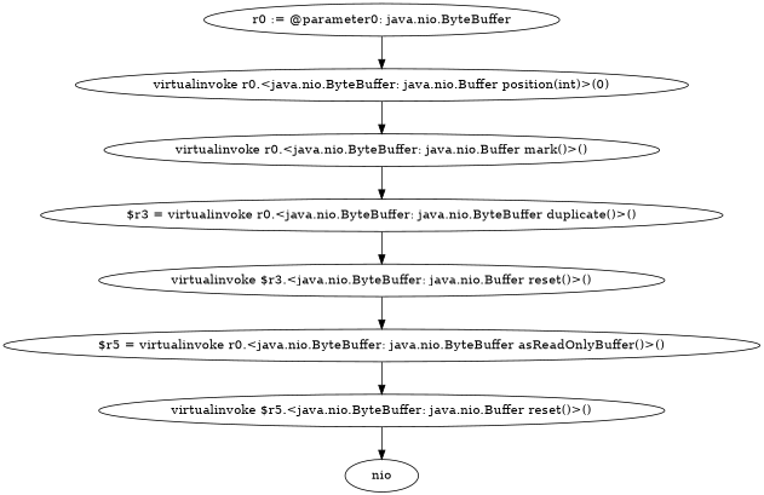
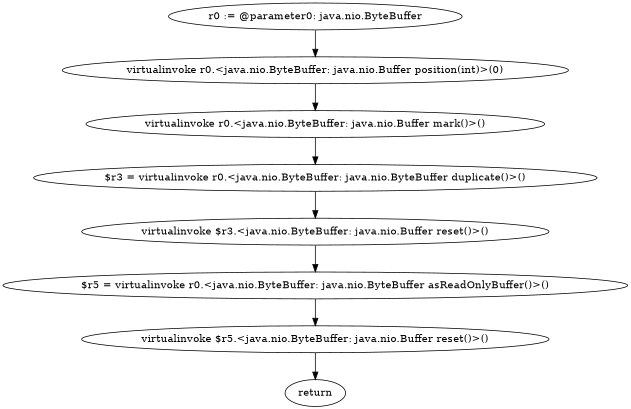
  digraph {
    fontname="DejaVu Serif"
    node [fontname="DejaVu Serif"]
    edge [fontname="DejaVu Serif"]
    "r0 := @parameter0: java.nio.ByteBuffer"
    "virtualinvoke r0.<java.nio.ByteBuffer: java.nio.Buffer position(int)>(0)"
    "virtualinvoke r0.<java.nio.ByteBuffer: java.nio.Buffer mark()>()"
    "$r3 = virtualinvoke r0.<java.nio.ByteBuffer: java.nio.ByteBuffer duplicate()>()"
    "virtualinvoke $r3.<java.nio.ByteBuffer: java.nio.Buffer reset()>()"
    "$r5 = virtualinvoke r0.<java.nio.ByteBuffer: java.nio.ByteBuffer asReadOnlyBuffer()>()"
    "virtualinvoke $r5.<java.nio.ByteBuffer: java.nio.Buffer reset()>()"
-   return [label=nio]
+   return
    "r0 := @parameter0: java.nio.ByteBuffer" -> "virtualinvoke r0.<java.nio.ByteBuffer: java.nio.Buffer position(int)>(0)"
    "virtualinvoke r0.<java.nio.ByteBuffer: java.nio.Buffer position(int)>(0)" -> "virtualinvoke r0.<java.nio.ByteBuffer: java.nio.Buffer mark()>()"
    "virtualinvoke r0.<java.nio.ByteBuffer: java.nio.Buffer mark()>()" -> "$r3 = virtualinvoke r0.<java.nio.ByteBuffer: java.nio.ByteBuffer duplicate()>()"
    "$r3 = virtualinvoke r0.<java.nio.ByteBuffer: java.nio.ByteBuffer duplicate()>()" -> "virtualinvoke $r3.<java.nio.ByteBuffer: java.nio.Buffer reset()>()"
    "virtualinvoke $r3.<java.nio.ByteBuffer: java.nio.Buffer reset()>()" -> "$r5 = virtualinvoke r0.<java.nio.ByteBuffer: java.nio.ByteBuffer asReadOnlyBuffer()>()"
    "$r5 = virtualinvoke r0.<java.nio.ByteBuffer: java.nio.ByteBuffer asReadOnlyBuffer()>()" -> "virtualinvoke $r5.<java.nio.ByteBuffer: java.nio.Buffer reset()>()"
    "virtualinvoke $r5.<java.nio.ByteBuffer: java.nio.Buffer reset()>()" -> return
  }
